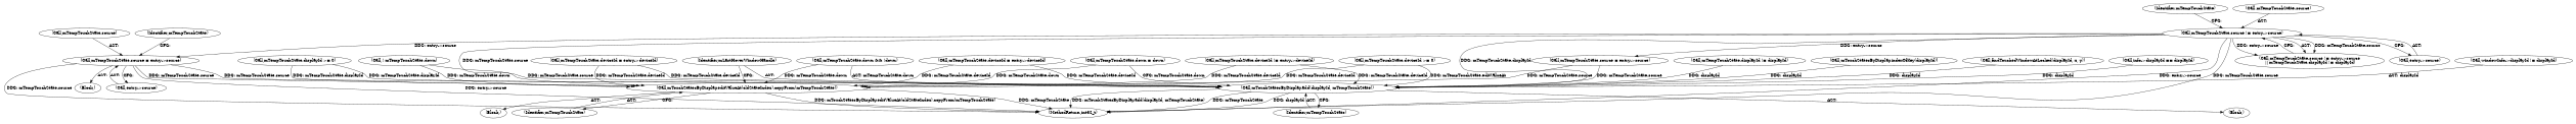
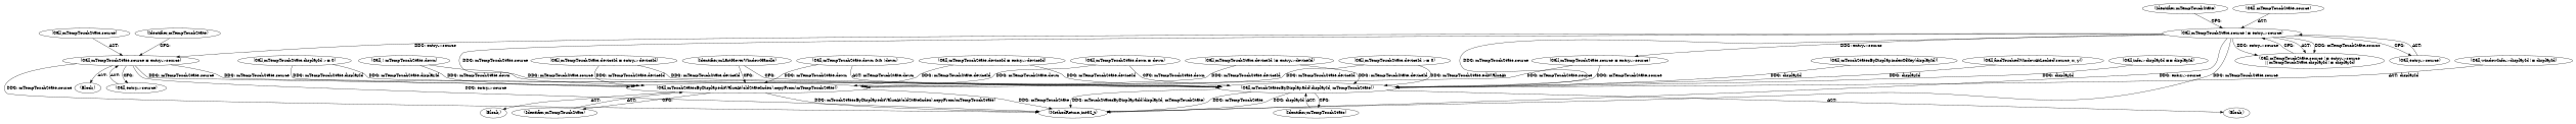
  digraph {
    n1 [label="(Call,mTempTouchState.source = entry->source)"]
    n2 [label="(Call,mTouchStatesByDisplay.editValueAt(oldStateIndex).copyFrom(mTempTouchState))"]
    n3 [label="(Call,mTouchStatesByDisplay.add(displayId, mTempTouchState))"]
    n4 [label="(MethodReturn,int32_t)"]
    n5 [label="(Block,)"]
    n6 [label="(Call,entry->source)"]
    n7 [label="(Block,)"]
    n8 [label="(Identifier,mTempTouchState)"]
    n9 [label="(Identifier,mTempTouchState)"]
    n10 [label="(Block,)"]
    n11 [label="(Call,mTempTouchState.source != entry->source)"]
    n12 [label="(Call,mTempTouchState.source != entry->source\n || mTempTouchState.displayId != displayId)"]
    n13 [label="(Call,mTempTouchState.source = entry->source)"]
    n14 [label="(Call,entry->source)"]
    n15 [label="(Identifier,mTempTouchState)"]
-   n16 [label="(Call,mTempTouchState.displayId != displayId)"]
    n17 [label="(Call,mTempTouchState.displayId >= 0)"]
    n18 [label="(Identifier,mLastHoverWindowHandle)"]
    n19 [label="(Call,mTouchStatesByDisplay.indexOfKey(displayId))"]
    n20 [label="(Call,mTempTouchState.down = down)"]
    n21 [label="(Call,mTempTouchState.source)"]
    n22 [label="(Identifier,mTempTouchState)"]
    n23 [label="(Call,! mTempTouchState.down)"]
    n24 [label="(Call,mTempTouchState.down && !down)"]
    n25 [label="(Call,mTempTouchState.deviceId != entry->deviceId)"]
-   n26 [label="(Call,findTouchedWindowAtLocked(displayId, x, y))"]
+   n26 [label="(Call,findTouchedWindowAtLocked(source, x, y))"]
    n27 [label="(Call,info->displayId == displayId)"]
    n28 [label="(Call,windowInfo->displayId != displayId)"]
    n29 [label="(Call,mTempTouchState.deviceId >= 0)"]
    n30 [label="(Call,mTempTouchState.deviceId = entry->deviceId)"]
    n31 [label="(Call,mTempTouchState.deviceId = entry->deviceId)"]
    n32 [label="(Call,mTempTouchState.source)"]
    n1 -> n2 [label="DDG: mTempTouchState.source"]
    n1 -> n3 [label="DDG: mTempTouchState.source"]
    n1 -> n4 [label="DDG: entry->source"]
    n1 -> n4 [label="DDG: mTempTouchState.source"]
    n1 -> n5 [label="AST: "]
    n1 -> n6 [label="CFG: "]
    n2 -> n4 [label="DDG: mTouchStatesByDisplay.editValueAt(oldStateIndex).copyFrom(mTempTouchState)"]
    n2 -> n4 [label="DDG: mTempTouchState"]
    n2 -> n7 [label="AST: "]
    n2 -> n8 [label="CFG: "]
    n3 -> n4 [label="DDG: mTempTouchState"]
    n3 -> n4 [label="DDG: displayId"]
    n3 -> n4 [label="DDG: mTouchStatesByDisplay.add(displayId, mTempTouchState)"]
    n3 -> n9 [label="CFG: "]
    n3 -> n10 [label="AST: "]
    n6 -> n1 [label="AST: "]
    n8 -> n2 [label="AST: "]
    n9 -> n3 [label="AST: "]
    n11 -> n1 [label="DDG: entry->source"]
    n11 -> n2 [label="DDG: mTempTouchState.source"]
-   n11 -> n3 [label="DDG: mTempTouchState.displayId"]
+   n11 -> n3 [label="DDG: mTempTouchState.source"]
    n11 -> n4 [label="DDG: entry->source"]
    n11 -> n4 [label="DDG: mTempTouchState.source"]
    n11 -> n12 [label="AST: "]
    n11 -> n12 [label="DDG: mTempTouchState.source"]
    n11 -> n12 [label="DDG: entry->source"]
    n11 -> n13 [label="DDG: entry->source"]
    n11 -> n14 [label="CFG: "]
    n12 -> n11 [label="CFG: "]
    n13 -> n2 [label="DDG: mTempTouchState.source"]
    n13 -> n3 [label="DDG: mTempTouchState.source"]
    n14 -> n11 [label="AST: "]
    n15 -> n11 [label="CFG: "]
-   n16 -> n3 [label="DDG: displayId"]
    n17 -> n2 [label="DDG: mTempTouchState.displayId"]
    n17 -> n3 [label="DDG: mTempTouchState.displayId"]
    n18 -> n2 [label="CFG: "]
-   n18 -> n3 [label="AST: "]
+   n18 -> n3 [label="CFG: "]
    n19 -> n3 [label="DDG: displayId"]
    n20 -> n2 [label="DDG: mTempTouchState.down"]
    n20 -> n3 [label="CFG: mTempTouchState.down"]
    n21 -> n1 [label="AST: "]
    n22 -> n1 [label="CFG: "]
    n23 -> n2 [label="DDG: mTempTouchState.down"]
    n23 -> n3 [label="DDG: mTempTouchState.source"]
    n24 -> n2 [label="DDG: mTempTouchState.down"]
    n24 -> n3 [label="AST: mTempTouchState.down"]
    n25 -> n2 [label="DDG: mTempTouchState.deviceId"]
    n25 -> n3 [label="DDG: mTempTouchState.deviceId"]
    n26 -> n3 [label="DDG: displayId"]
    n27 -> n3 [label="DDG: displayId"]
    n28 -> n3 [label="AST: displayId"]
    n29 -> n2 [label="DDG: mTempTouchState.deviceId"]
    n29 -> n3 [label="DDG: mTempTouchState.editValueAt"]
    n30 -> n2 [label="DDG: mTempTouchState.deviceId"]
    n30 -> n3 [label="DDG: mTempTouchState.deviceId"]
    n31 -> n2 [label="DDG: mTempTouchState.deviceId"]
    n31 -> n3 [label="DDG: mTempTouchState.deviceId"]
    n32 -> n11 [label="AST: "]
  }
